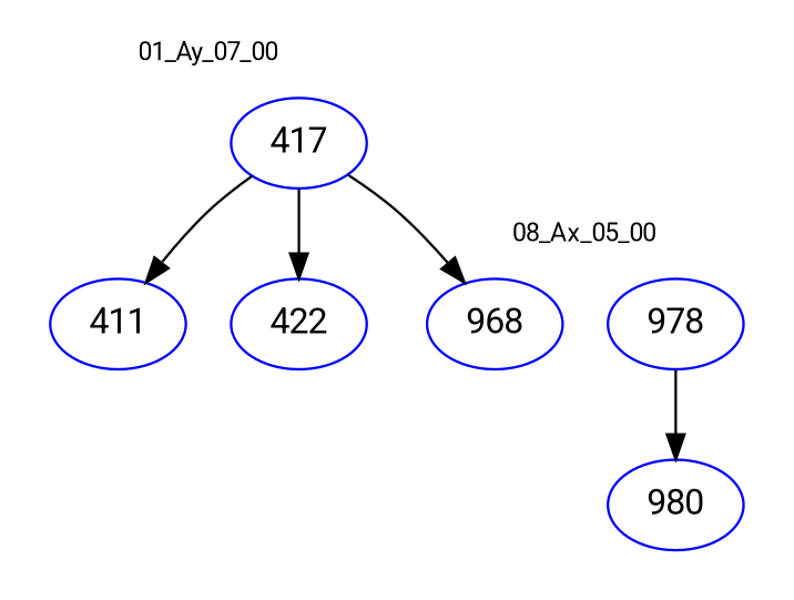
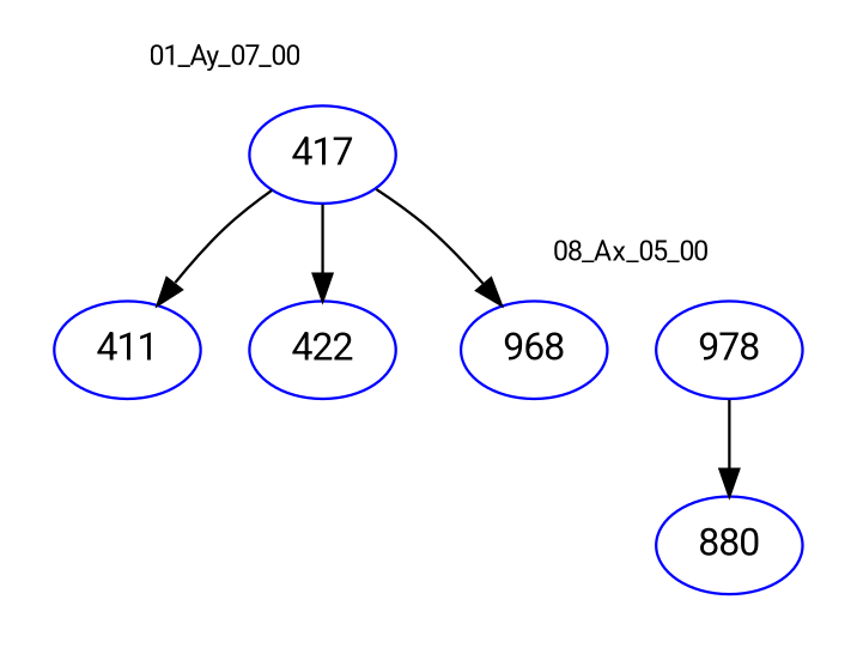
  digraph {
    fontname=Roboto
    node [color=blue fontname=Roboto]
    edge [color=black fontname=Roboto]
    n1 [label=978]
    n2 [label=968]
-   n3 [label=980]
+   n3 [label=880]
    n4 [label=417]
    n5 [label=411]
    n6 [label=422]
    subgraph cluster_1 {
      color=white
      fontsize=10
      label="08_Ax_05_00"
      n1
      n2
      n3
    }
    subgraph cluster_2 {
      color=white
      fontsize=10
      label="01_Ay_07_00"
      n4
      n5
      n6
    }
    n1 -> n3
    n4 -> n2
    n4 -> n5
    n4 -> n6
  }
